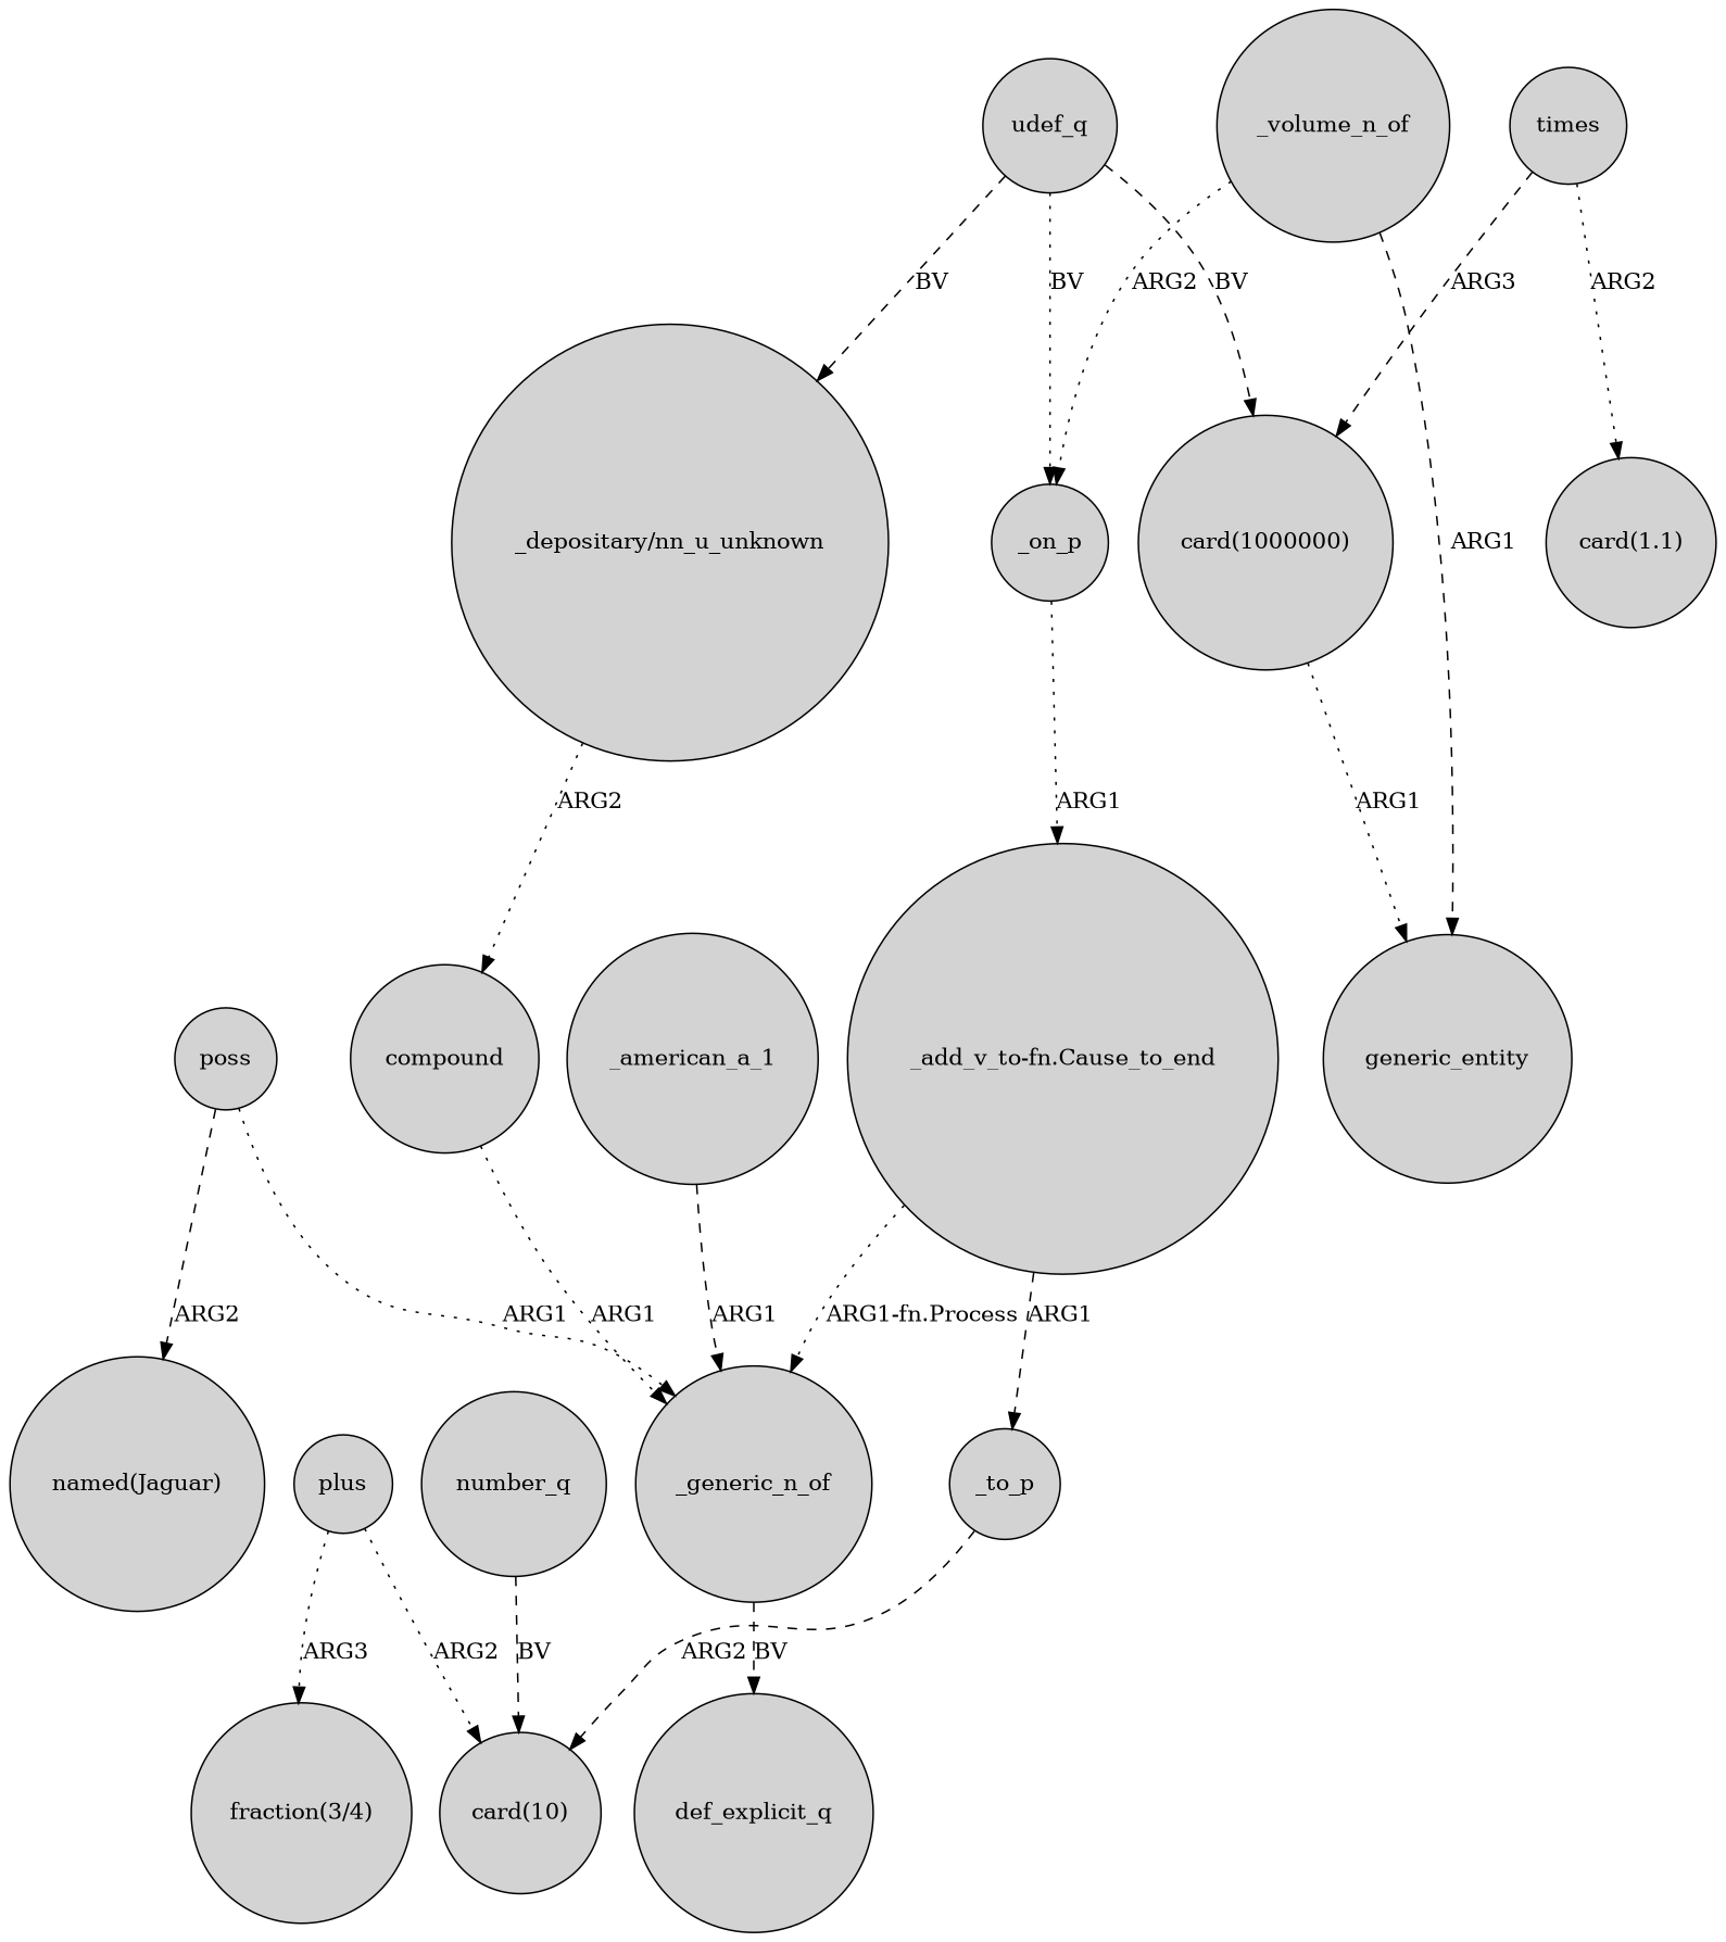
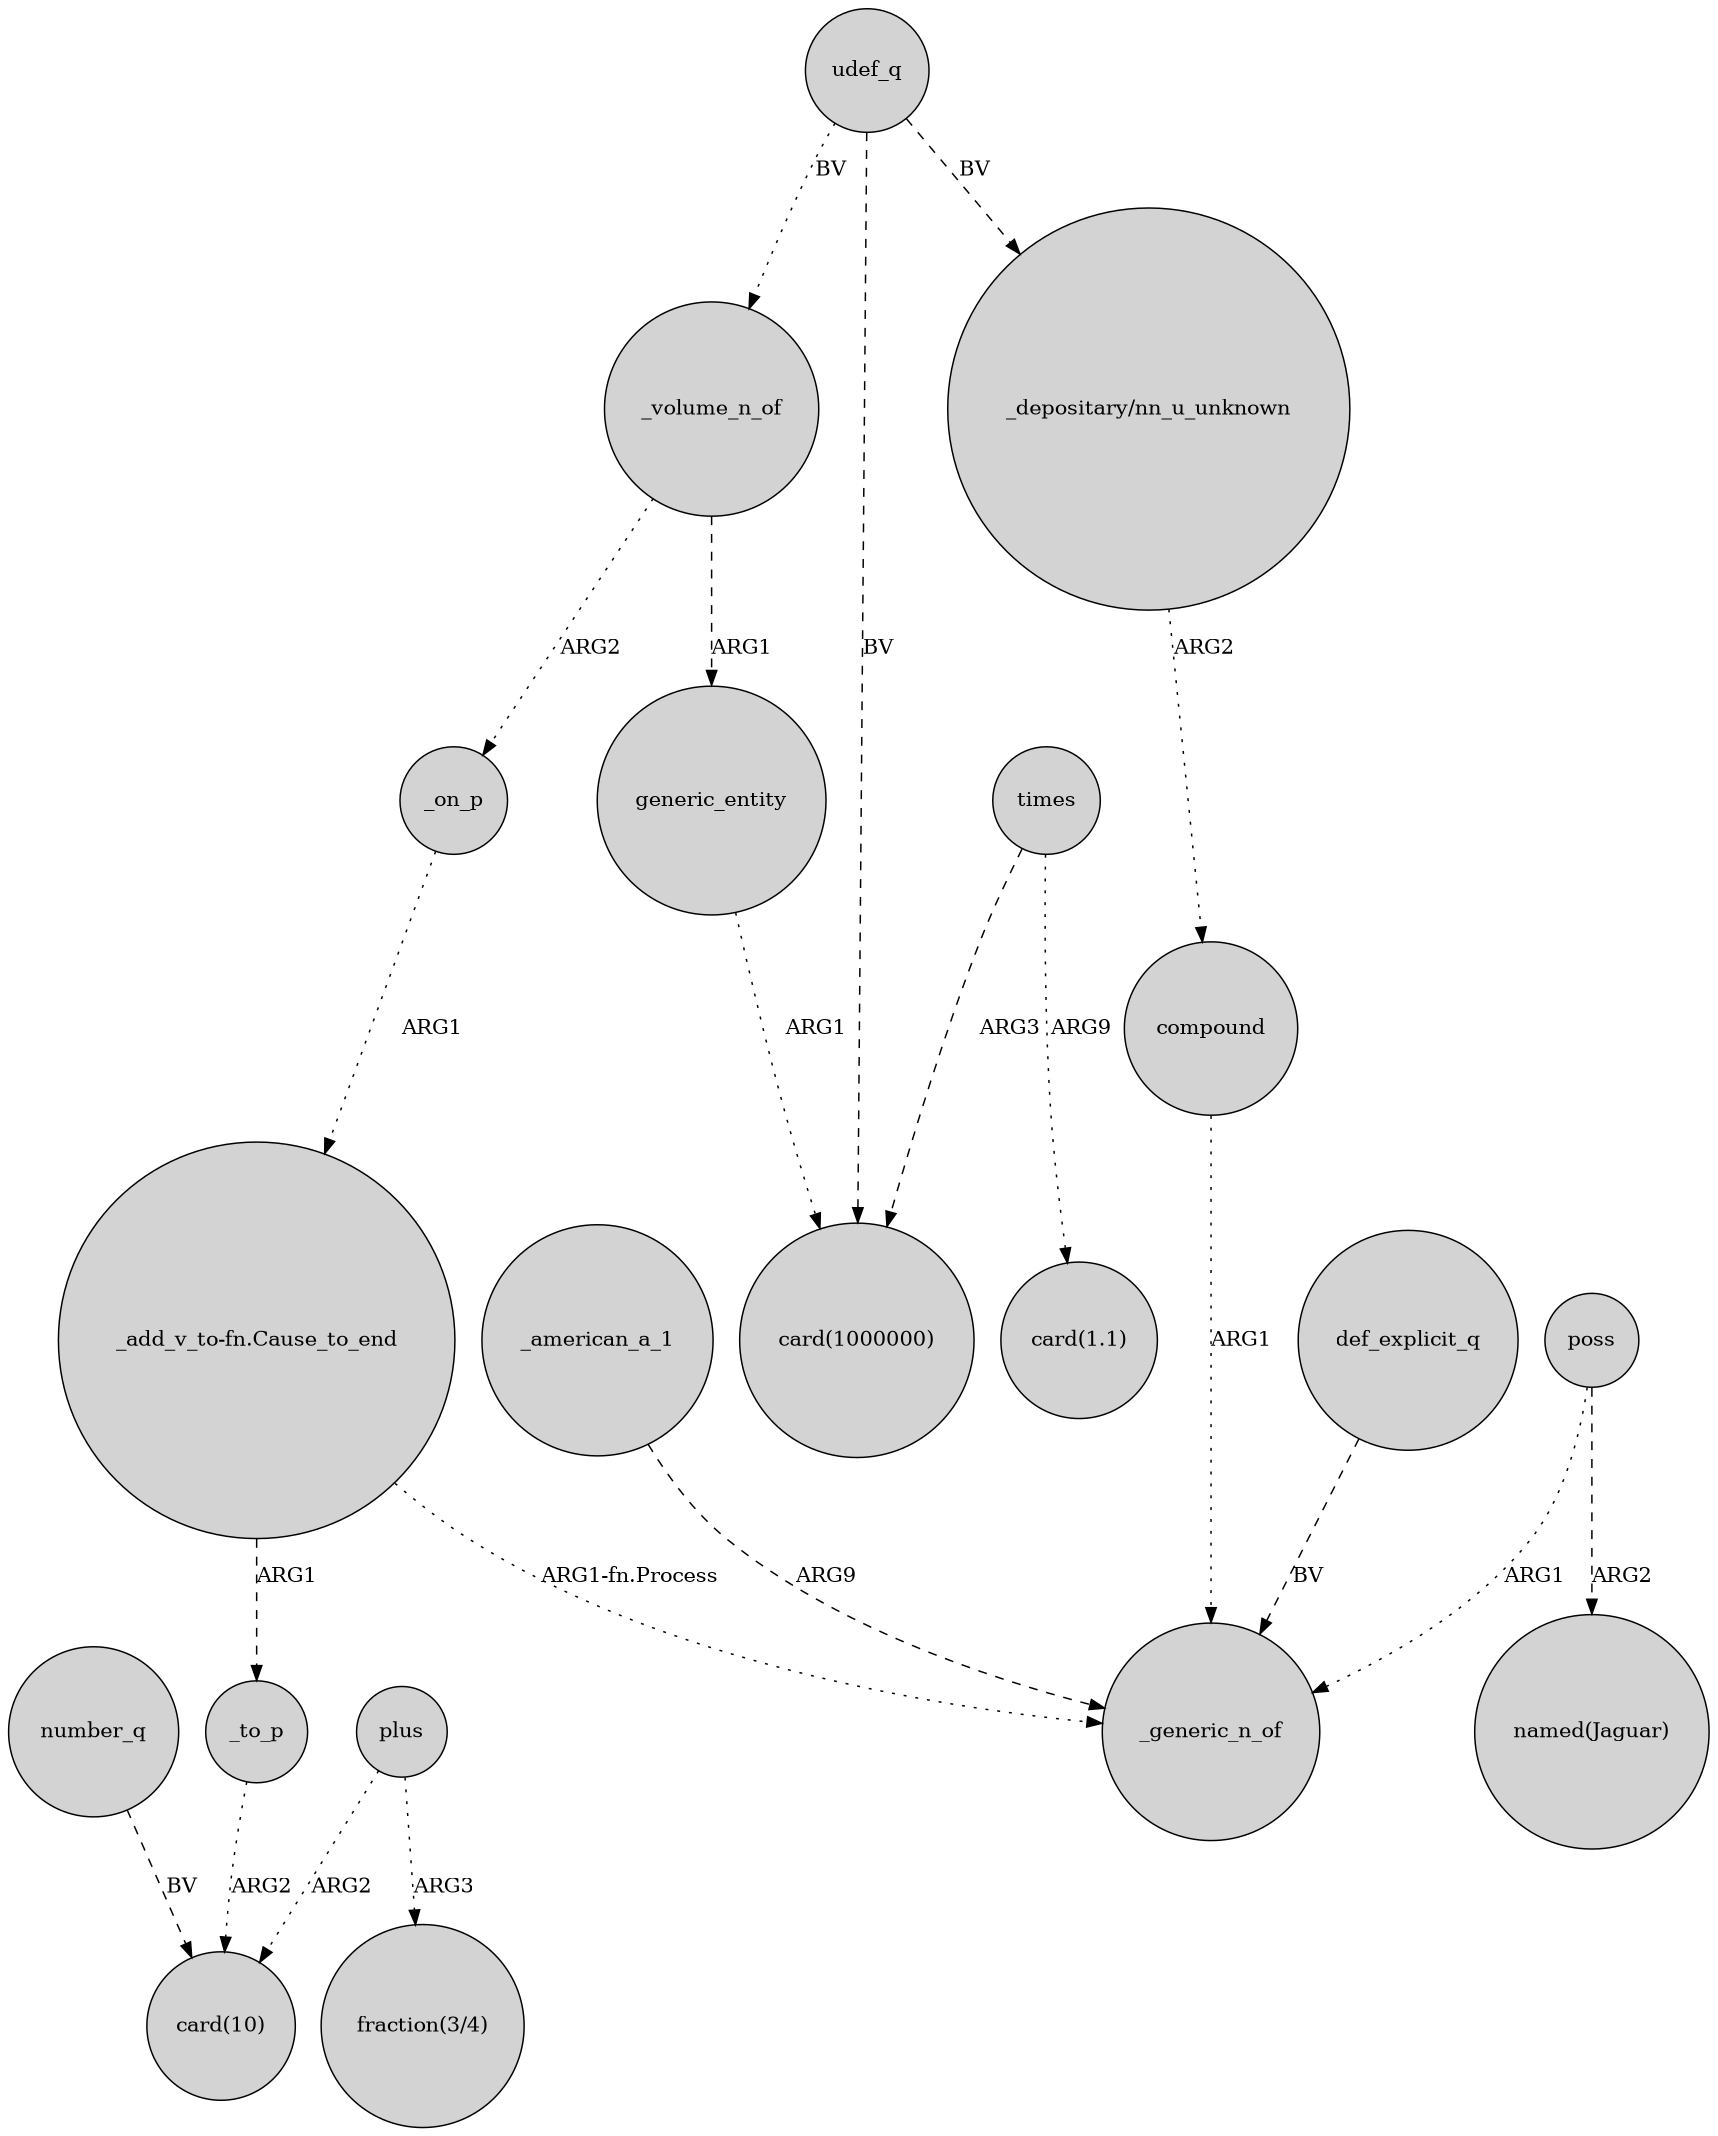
  digraph {
    node [shape=circle style=filled]
    edge [style=dotted]
    udef_q
    "_depositary/nn_u_unknown"
    _volume_n_of
    "card(1000000)"
    compound
    generic_entity
    _on_p
    n8 [label=_generic_n_of]
    times
    "card(1.1)"
    _to_p
    "card(10)"
    "_add_v_to-fn.Cause_to_end"
    _american_a_1
    poss
    "named(Jaguar)"
    number_q
    plus
    "fraction(3/4)"
    def_explicit_q
    udef_q -> "_depositary/nn_u_unknown" [label=BV style=dashed]
-   udef_q -> _on_p [label=BV]
+   udef_q -> _volume_n_of [label=BV]
    udef_q -> "card(1000000)" [label=BV style=dashed]
    "_depositary/nn_u_unknown" -> compound [label=ARG2]
    _volume_n_of -> generic_entity [label=ARG1 style=dashed]
    _volume_n_of -> _on_p [label=ARG2]
-   "card(1000000)" -> generic_entity [label=ARG1]
+   generic_entity -> "card(1000000)" [label=ARG1]
    compound -> n8 [label=ARG1]
    _on_p -> "_add_v_to-fn.Cause_to_end" [label=ARG1]
    times -> "card(1000000)" [label=ARG3 style=dashed]
-   times -> "card(1.1)" [label=ARG2]
-   _to_p -> "card(10)" [label=ARG2 style=dashed]
+   times -> "card(1.1)" [label=ARG9]
+   _to_p -> "card(10)" [label=ARG2]
    "_add_v_to-fn.Cause_to_end" -> n8 [label="ARG1-fn.Process"]
    "_add_v_to-fn.Cause_to_end" -> _to_p [label=ARG1 style=dashed]
-   _american_a_1 -> n8 [label=ARG1 style=dashed]
+   _american_a_1 -> n8 [label=ARG9 style=dashed]
    poss -> n8 [label=ARG1]
    poss -> "named(Jaguar)" [label=ARG2 style=dashed]
    number_q -> "card(10)" [label=BV style=dashed]
    plus -> "card(10)" [label=ARG2]
    plus -> "fraction(3/4)" [label=ARG3]
-   n8 -> def_explicit_q [label=BV style=dashed]
+   def_explicit_q -> n8 [label=BV style=dashed]
  }
